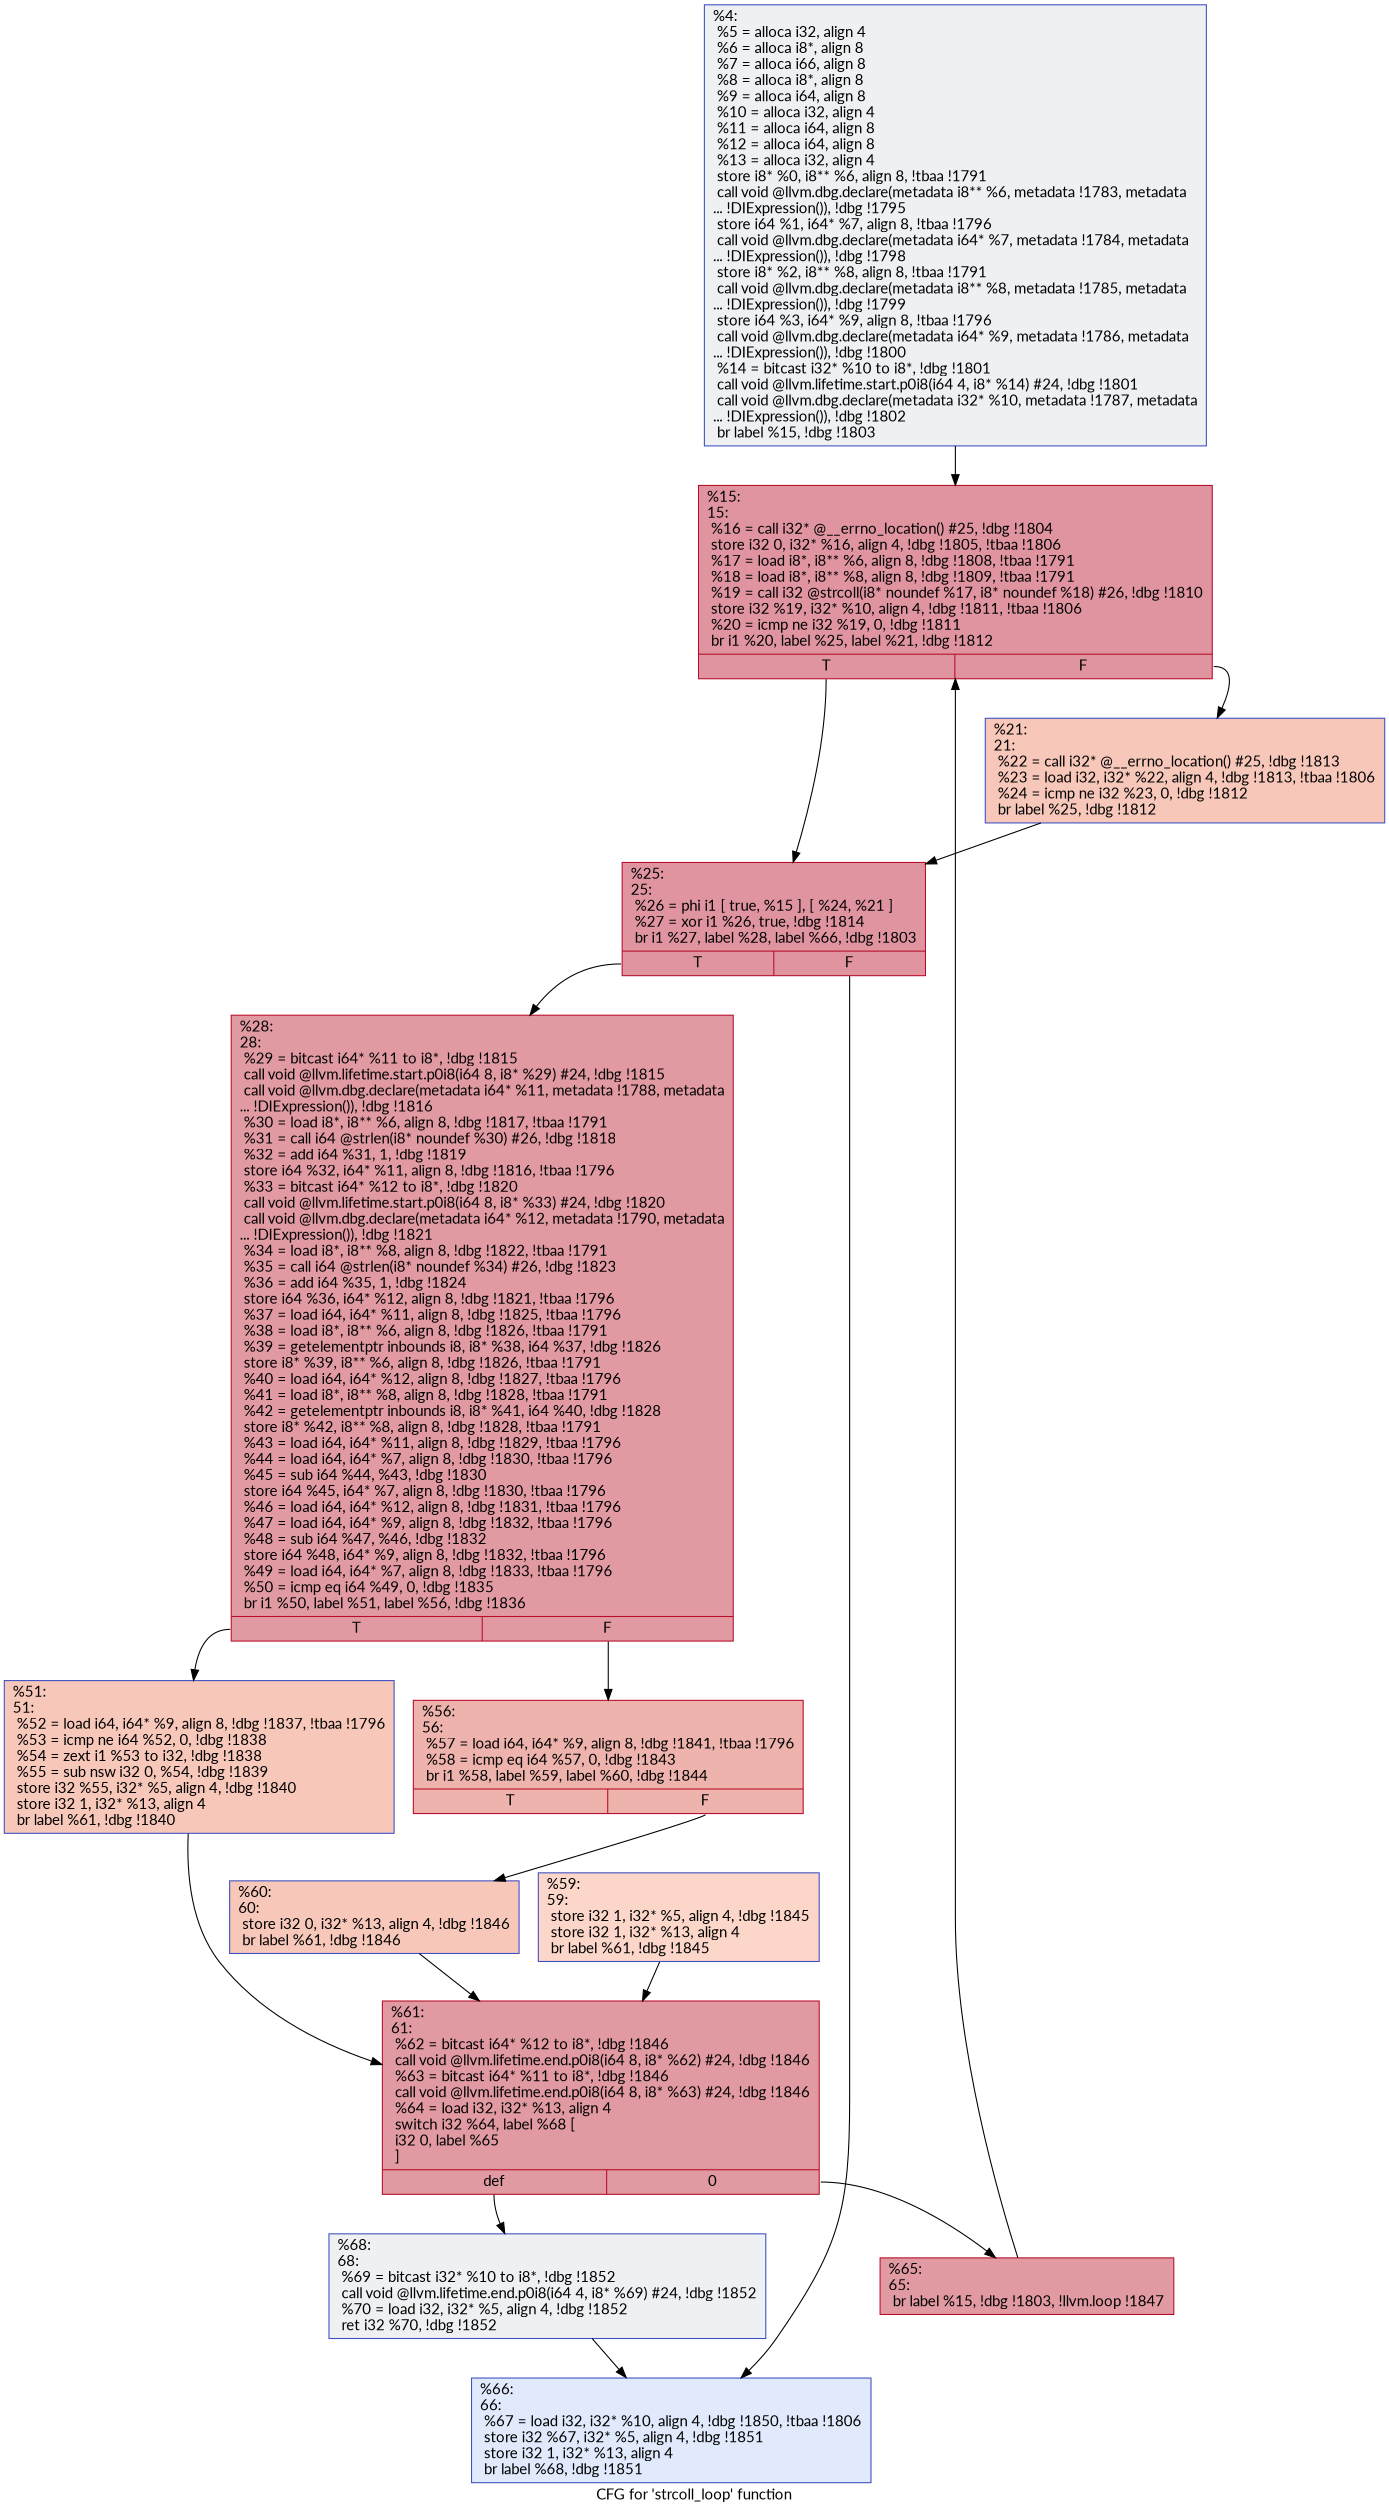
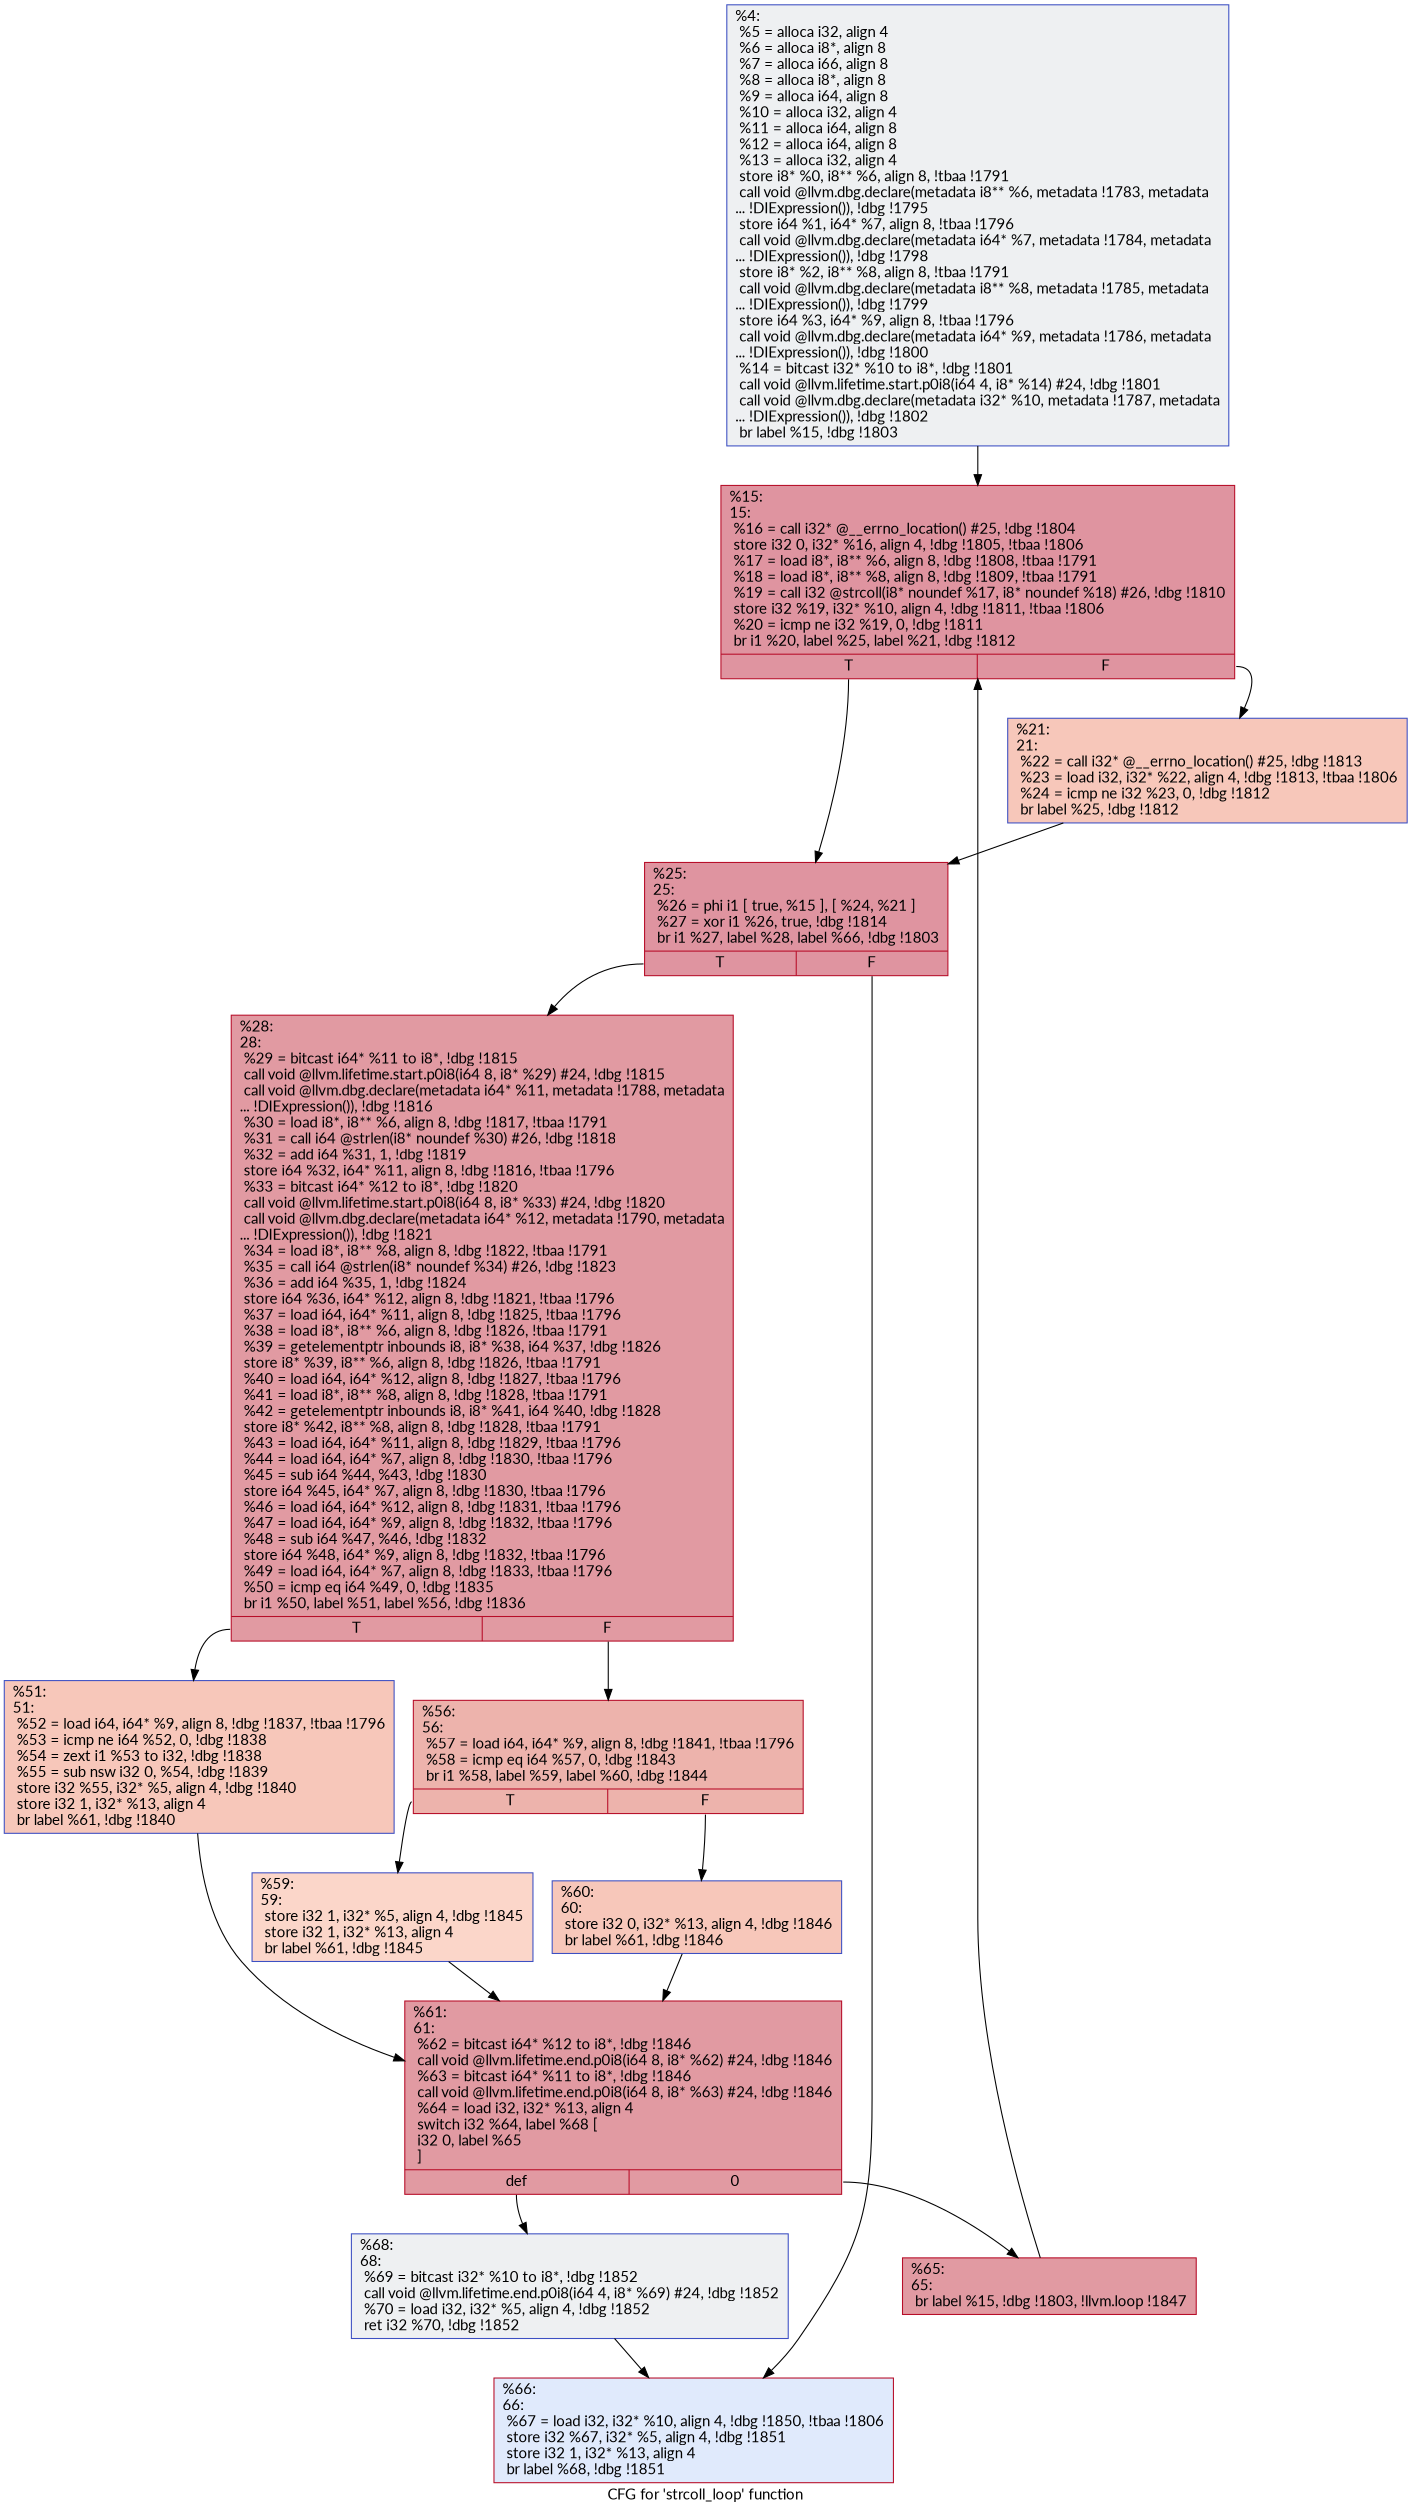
  digraph {
    fontname=Lato
    label="CFG for 'strcoll_loop' function"
    node [color="#3d50c3ff" fillcolor="#ec7f6370" fontname=Lato shape=record style=filled]
    edge [fontname=Lato]
    n1 [fillcolor="#d9dce170" label="{%4:\l  %5 = alloca i32, align 4\l  %6 = alloca i8*, align 8\l  %7 = alloca i66, align 8\l  %8 = alloca i8*, align 8\l  %9 = alloca i64, align 8\l  %10 = alloca i32, align 4\l  %11 = alloca i64, align 8\l  %12 = alloca i64, align 8\l  %13 = alloca i32, align 4\l  store i8* %0, i8** %6, align 8, !tbaa !1791\l  call void @llvm.dbg.declare(metadata i8** %6, metadata !1783, metadata\l... !DIExpression()), !dbg !1795\l  store i64 %1, i64* %7, align 8, !tbaa !1796\l  call void @llvm.dbg.declare(metadata i64* %7, metadata !1784, metadata\l... !DIExpression()), !dbg !1798\l  store i8* %2, i8** %8, align 8, !tbaa !1791\l  call void @llvm.dbg.declare(metadata i8** %8, metadata !1785, metadata\l... !DIExpression()), !dbg !1799\l  store i64 %3, i64* %9, align 8, !tbaa !1796\l  call void @llvm.dbg.declare(metadata i64* %9, metadata !1786, metadata\l... !DIExpression()), !dbg !1800\l  %14 = bitcast i32* %10 to i8*, !dbg !1801\l  call void @llvm.lifetime.start.p0i8(i64 4, i8* %14) #24, !dbg !1801\l  call void @llvm.dbg.declare(metadata i32* %10, metadata !1787, metadata\l... !DIExpression()), !dbg !1802\l  br label %15, !dbg !1803\l}"]
    n2 [color="#b70d28ff" fillcolor="#b70d2870" label="{%15:\l15:                                               \l  %16 = call i32* @__errno_location() #25, !dbg !1804\l  store i32 0, i32* %16, align 4, !dbg !1805, !tbaa !1806\l  %17 = load i8*, i8** %6, align 8, !dbg !1808, !tbaa !1791\l  %18 = load i8*, i8** %8, align 8, !dbg !1809, !tbaa !1791\l  %19 = call i32 @strcoll(i8* noundef %17, i8* noundef %18) #26, !dbg !1810\l  store i32 %19, i32* %10, align 4, !dbg !1811, !tbaa !1806\l  %20 = icmp ne i32 %19, 0, !dbg !1811\l  br i1 %20, label %25, label %21, !dbg !1812\l|{<s0>T|<s1>F}}"]
    n3 [color="#b70d28ff" fillcolor="#b70d2870" label="{%25:\l25:                                               \l  %26 = phi i1 [ true, %15 ], [ %24, %21 ]\l  %27 = xor i1 %26, true, !dbg !1814\l  br i1 %27, label %28, label %66, !dbg !1803\l|{<s0>T|<s1>F}}"]
    n4 [label="{%21:\l21:                                               \l  %22 = call i32* @__errno_location() #25, !dbg !1813\l  %23 = load i32, i32* %22, align 4, !dbg !1813, !tbaa !1806\l  %24 = icmp ne i32 %23, 0, !dbg !1812\l  br label %25, !dbg !1812\l}"]
    n5 [color="#b70d28ff" fillcolor="#bb1b2c70" label="{%28:\l28:                                               \l  %29 = bitcast i64* %11 to i8*, !dbg !1815\l  call void @llvm.lifetime.start.p0i8(i64 8, i8* %29) #24, !dbg !1815\l  call void @llvm.dbg.declare(metadata i64* %11, metadata !1788, metadata\l... !DIExpression()), !dbg !1816\l  %30 = load i8*, i8** %6, align 8, !dbg !1817, !tbaa !1791\l  %31 = call i64 @strlen(i8* noundef %30) #26, !dbg !1818\l  %32 = add i64 %31, 1, !dbg !1819\l  store i64 %32, i64* %11, align 8, !dbg !1816, !tbaa !1796\l  %33 = bitcast i64* %12 to i8*, !dbg !1820\l  call void @llvm.lifetime.start.p0i8(i64 8, i8* %33) #24, !dbg !1820\l  call void @llvm.dbg.declare(metadata i64* %12, metadata !1790, metadata\l... !DIExpression()), !dbg !1821\l  %34 = load i8*, i8** %8, align 8, !dbg !1822, !tbaa !1791\l  %35 = call i64 @strlen(i8* noundef %34) #26, !dbg !1823\l  %36 = add i64 %35, 1, !dbg !1824\l  store i64 %36, i64* %12, align 8, !dbg !1821, !tbaa !1796\l  %37 = load i64, i64* %11, align 8, !dbg !1825, !tbaa !1796\l  %38 = load i8*, i8** %6, align 8, !dbg !1826, !tbaa !1791\l  %39 = getelementptr inbounds i8, i8* %38, i64 %37, !dbg !1826\l  store i8* %39, i8** %6, align 8, !dbg !1826, !tbaa !1791\l  %40 = load i64, i64* %12, align 8, !dbg !1827, !tbaa !1796\l  %41 = load i8*, i8** %8, align 8, !dbg !1828, !tbaa !1791\l  %42 = getelementptr inbounds i8, i8* %41, i64 %40, !dbg !1828\l  store i8* %42, i8** %8, align 8, !dbg !1828, !tbaa !1791\l  %43 = load i64, i64* %11, align 8, !dbg !1829, !tbaa !1796\l  %44 = load i64, i64* %7, align 8, !dbg !1830, !tbaa !1796\l  %45 = sub i64 %44, %43, !dbg !1830\l  store i64 %45, i64* %7, align 8, !dbg !1830, !tbaa !1796\l  %46 = load i64, i64* %12, align 8, !dbg !1831, !tbaa !1796\l  %47 = load i64, i64* %9, align 8, !dbg !1832, !tbaa !1796\l  %48 = sub i64 %47, %46, !dbg !1832\l  store i64 %48, i64* %9, align 8, !dbg !1832, !tbaa !1796\l  %49 = load i64, i64* %7, align 8, !dbg !1833, !tbaa !1796\l  %50 = icmp eq i64 %49, 0, !dbg !1835\l  br i1 %50, label %51, label %56, !dbg !1836\l|{<s0>T|<s1>F}}"]
-   n6 [fillcolor="#b9d0f970" label="{%66:\l66:                                               \l  %67 = load i32, i32* %10, align 4, !dbg !1850, !tbaa !1806\l  store i32 %67, i32* %5, align 4, !dbg !1851\l  store i32 1, i32* %13, align 4\l  br label %68, !dbg !1851\l}"]
+   n6 [color="#b70d28ff" fillcolor="#b9d0f970" label="{%66:\l66:                                               \l  %67 = load i32, i32* %10, align 4, !dbg !1850, !tbaa !1806\l  store i32 %67, i32* %5, align 4, !dbg !1851\l  store i32 1, i32* %13, align 4\l  br label %68, !dbg !1851\l}"]
    n7 [label="{%51:\l51:                                               \l  %52 = load i64, i64* %9, align 8, !dbg !1837, !tbaa !1796\l  %53 = icmp ne i64 %52, 0, !dbg !1838\l  %54 = zext i1 %53 to i32, !dbg !1838\l  %55 = sub nsw i32 0, %54, !dbg !1839\l  store i32 %55, i32* %5, align 4, !dbg !1840\l  store i32 1, i32* %13, align 4\l  br label %61, !dbg !1840\l}"]
    n8 [color="#b70d28ff" fillcolor="#d6524470" label="{%56:\l56:                                               \l  %57 = load i64, i64* %9, align 8, !dbg !1841, !tbaa !1796\l  %58 = icmp eq i64 %57, 0, !dbg !1843\l  br i1 %58, label %59, label %60, !dbg !1844\l|{<s0>T|<s1>F}}"]
    n9 [color="#b70d28ff" fillcolor="#bb1b2c70" label="{%61:\l61:                                               \l  %62 = bitcast i64* %12 to i8*, !dbg !1846\l  call void @llvm.lifetime.end.p0i8(i64 8, i8* %62) #24, !dbg !1846\l  %63 = bitcast i64* %11 to i8*, !dbg !1846\l  call void @llvm.lifetime.end.p0i8(i64 8, i8* %63) #24, !dbg !1846\l  %64 = load i32, i32* %13, align 4\l  switch i32 %64, label %68 [\l    i32 0, label %65\l  ]\l|{<s0>def|<s1>0}}"]
    n10 [fillcolor="#f6a38570" label="{%59:\l59:                                               \l  store i32 1, i32* %5, align 4, !dbg !1845\l  store i32 1, i32* %13, align 4\l  br label %61, !dbg !1845\l}"]
    n11 [label="{%60:\l60:                                               \l  store i32 0, i32* %13, align 4, !dbg !1846\l  br label %61, !dbg !1846\l}"]
    n12 [fillcolor="#d9dce170" label="{%68:\l68:                                               \l  %69 = bitcast i32* %10 to i8*, !dbg !1852\l  call void @llvm.lifetime.end.p0i8(i64 4, i8* %69) #24, !dbg !1852\l  %70 = load i32, i32* %5, align 4, !dbg !1852\l  ret i32 %70, !dbg !1852\l}"]
    n13 [color="#b70d28ff" fillcolor="#bb1b2c70" label="{%65:\l65:                                               \l  br label %15, !dbg !1803, !llvm.loop !1847\l}"]
    n1 -> n2
    n2 -> n3 [tailport=s0]
    n2 -> n4 [tailport=s1]
    n3 -> n5 [tailport=s0]
    n3 -> n6 [tailport=s1]
    n4 -> n3
    n5 -> n7 [tailport=s0]
    n5 -> n8 [tailport=s1]
    n7 -> n9
+   n8 -> n10 [tailport=s0]
    n8 -> n11 [tailport=s1]
    n9 -> n12 [tailport=s0]
    n9 -> n13 [tailport=s1]
    n10 -> n9
    n11 -> n9
    n12 -> n6
    n13 -> n2
  }
